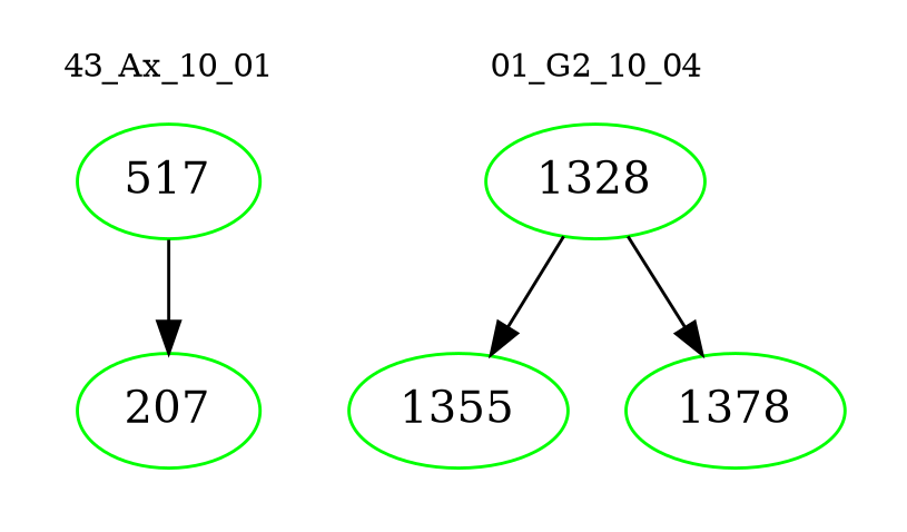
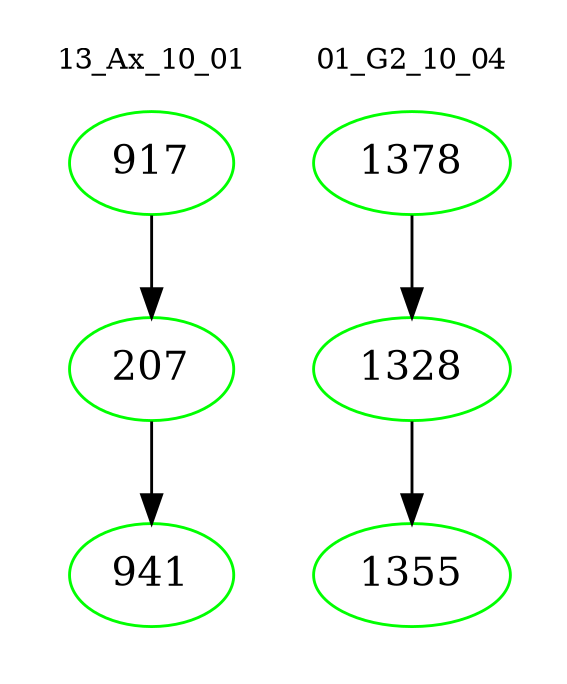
  digraph {
    node [color=green]
    edge [color=black]
-   n1 [label=517]
+   n1 [label=917]
    n2 [label=207]
+   n3 [label=941]
    n4 [label=1355]
    n5 [label=1328]
    n6 [label=1378]
    subgraph cluster_1 {
      color=white
      fontsize=10
-     label="43_Ax_10_01"
+     label="13_Ax_10_01"
      n1
      n2
+     n3
    }
    subgraph cluster_2 {
      color=white
      fontsize=10
      label="01_G2_10_04"
      n4
      n5
      n6
    }
    n1 -> n2
+   n2 -> n3
    n5 -> n4
-   n5 -> n6
+   n6 -> n5
  }
